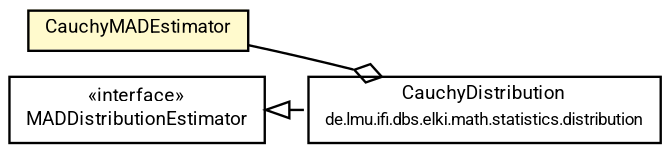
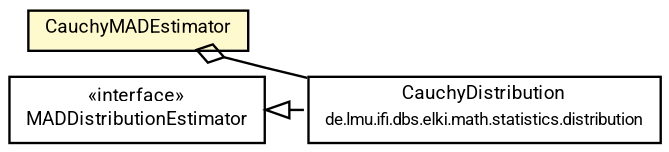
  digraph {
    nodesep=0.15
    rankdir=LR
    ranksep=0.25
    node [fontcolor=black fontname=Roboto fontsize=8 margin=0 shape=plaintext]
    edge [color=black dir=back fontname=Roboto fontsize=7 labelfontname=Roboto labelfontsize=7]
    n1 [height=0 label=<<table title="de.lmu.ifi.dbs.elki.math.statistics.distribution.estimator.CauchyMADEstimator" border="0" cellborder="1" cellspacing="0" cellpadding="2" bgcolor="lemonChiffon" href="CauchyMADEstimator.html" target="_parent"> 		<tr><td><table border="0" cellspacing="0" cellpadding="1"> 		<tr><td align="center" balign="center"> <font face="Roboto">CauchyMADEstimator</font> </td></tr> 		</table></td></tr> 		</table>> width=0]
    n2 [height=0 label=<<table title="de.lmu.ifi.dbs.elki.math.statistics.distribution.CauchyDistribution" border="0" cellborder="1" cellspacing="0" cellpadding="2" href="../CauchyDistribution.html" target="_parent"> 		<tr><td><table border="0" cellspacing="0" cellpadding="1"> 		<tr><td align="center" balign="center"> <font face="Roboto">CauchyDistribution</font> </td></tr> 		<tr><td align="center" balign="center"> <font face="Roboto" point-size="7.0">de.lmu.ifi.dbs.elki.math.statistics.distribution</font> </td></tr> 		</table></td></tr> 		</table>> width=0]
    n3 [height=0 label=<<table title="de.lmu.ifi.dbs.elki.math.statistics.distribution.estimator.MADDistributionEstimator" border="0" cellborder="1" cellspacing="0" cellpadding="2" href="MADDistributionEstimator.html" target="_parent"> 		<tr><td><table border="0" cellspacing="0" cellpadding="1"> 		<tr><td align="center" balign="center"> &#171;interface&#187; </td></tr> 		<tr><td align="center" balign="center"> <font face="Roboto">MADDistributionEstimator</font> </td></tr> 		</table></td></tr> 		</table>> width=0]
-   n2 -> n1 [arrowhead=none arrowtail=ediamond weight=4]
+   n1 -> n2 [arrowhead=none arrowtail=ediamond weight=4]
    n3 -> n2 [arrowtail=empty style=dashed weight=9]
  }
